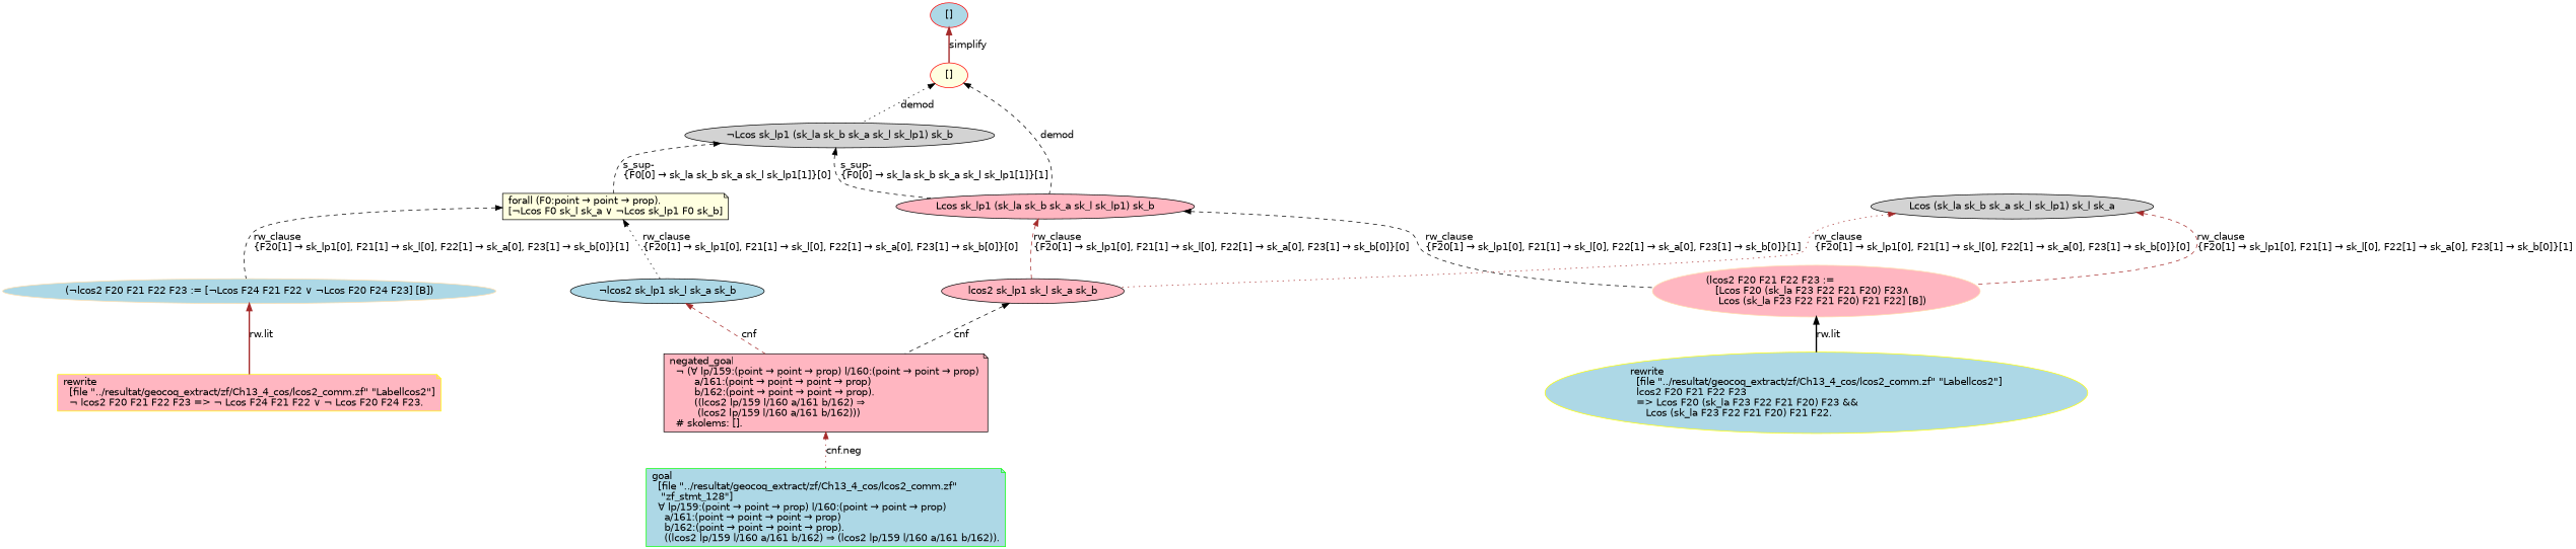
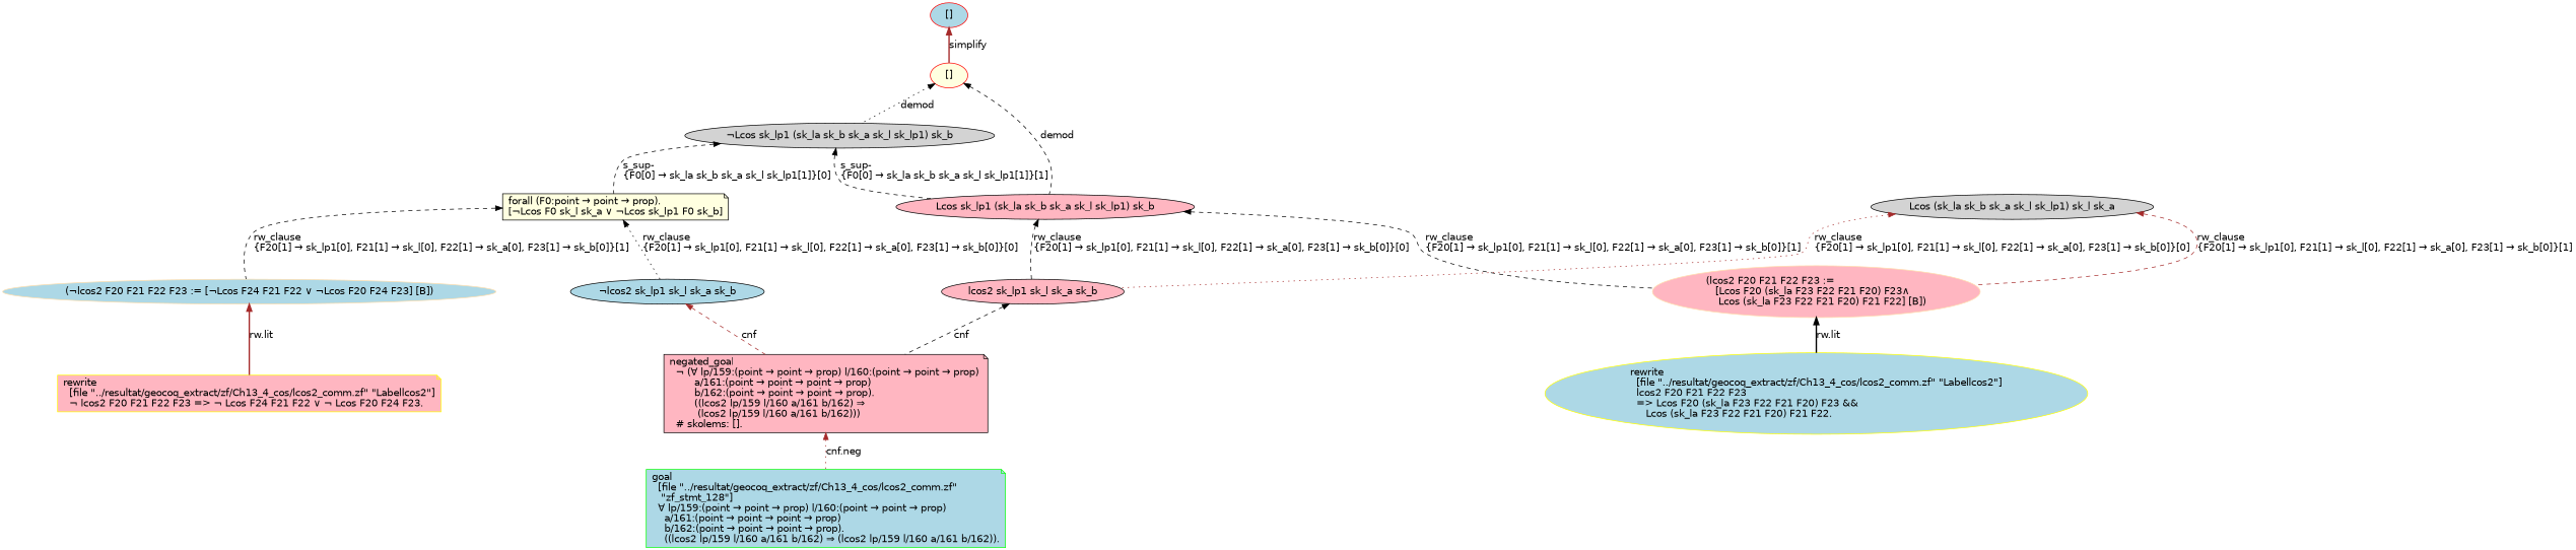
  digraph {
    fontname="DejaVu Sans"
    node [fillcolor=lightblue fontname="DejaVu Sans" shape=ellipse style=filled]
    edge [color=black dir=back fontname="DejaVu Sans" style=dashed]
    n1 [color=red label="[]"]
    n2 [color=red fillcolor=lightyellow label="[]"]
    n3 [fillcolor=lightpink label="Lcos sk_lp1 (sk_la sk_b sk_a sk_l sk_lp1) sk_b\l"]
    n4 [fillcolor=lightgrey label="¬Lcos sk_lp1 (sk_la sk_b sk_a sk_l sk_lp1) sk_b\l"]
    n5 [color=navajowhite fillcolor=lightpink label="(lcos2 F20 F21 F22 F23 :=\l   [Lcos F20 (sk_la F23 F22 F21 F20) F23∧\l    Lcos (sk_la F23 F22 F21 F20) F21 F22] [B])\l"]
    n6 [fillcolor=lightpink label="lcos2 sk_lp1 sk_l sk_a sk_b\l"]
    n7 [fillcolor=lightyellow label="forall (F0:point → point → prop).\l[¬Lcos F0 sk_l sk_a ∨ ¬Lcos sk_lp1 F0 sk_b]\l" shape=note]
    n8 [color=yellow label="rewrite\l  [file \"../resultat/geocoq_extract/zf/Ch13_4_cos/lcos2_comm.zf\" \"Labellcos2\"]\l  lcos2 F20 F21 F22 F23\l  =\> Lcos F20 (sk_la F23 F22 F21 F20) F23 && \l     Lcos (sk_la F23 F22 F21 F20) F21 F22.\l"]
    n9 [fillcolor=lightpink label="negated_goal\l  ¬ (∀ lp/159:(point → point → prop) l/160:(point → point → prop) \l        a/161:(point → point → point → prop) \l        b/162:(point → point → point → prop).\l        ((lcos2 lp/159 l/160 a/161 b/162) ⇒\l         (lcos2 lp/159 l/160 a/161 b/162)))\l  # skolems: [].\l" shape=note]
    n10 [color=green label="goal\l  [file \"../resultat/geocoq_extract/zf/Ch13_4_cos/lcos2_comm.zf\" \l   \"zf_stmt_128\"]\l  ∀ lp/159:(point → point → prop) l/160:(point → point → prop) \l    a/161:(point → point → point → prop) \l    b/162:(point → point → point → prop).\l    ((lcos2 lp/159 l/160 a/161 b/162) ⇒ (lcos2 lp/159 l/160 a/161 b/162)).\l" shape=note]
    n11 [color=navajowhite label="(¬lcos2 F20 F21 F22 F23 := [¬Lcos F24 F21 F22 ∨ ¬Lcos F20 F24 F23] [B])\l"]
    n12 [label="¬lcos2 sk_lp1 sk_l sk_a sk_b\l"]
    n13 [fillcolor=lightgrey label="Lcos (sk_la sk_b sk_a sk_l sk_lp1) sk_l sk_a\l"]
    n14 [color=yellow fillcolor=lightpink label="rewrite\l  [file \"../resultat/geocoq_extract/zf/Ch13_4_cos/lcos2_comm.zf\" \"Labellcos2\"]\l  ¬ lcos2 F20 F21 F22 F23 =\> ¬ Lcos F24 F21 F22 ∨ ¬ Lcos F20 F24 F23.\l" shape=note]
    n1 -> n2 [color=brown label=simplify style=bold]
    n2 -> n3 [label=demod]
    n2 -> n4 [label=demod style=dotted]
    n3 -> n5 [label="rw_clause\l\{F20[1] → sk_lp1[0], F21[1] → sk_l[0], F22[1] → sk_a[0], F23[1] → sk_b[0]\}[1]\l"]
-   n3 -> n6 [color=brown label="rw_clause\l\{F20[1] → sk_lp1[0], F21[1] → sk_l[0], F22[1] → sk_a[0], F23[1] → sk_b[0]\}[0]\l"]
+   n3 -> n6 [label="rw_clause\l\{F20[1] → sk_lp1[0], F21[1] → sk_l[0], F22[1] → sk_a[0], F23[1] → sk_b[0]\}[0]\l"]
    n4 -> n3 [label="s_sup-\l\{F0[0] → sk_la sk_b sk_a sk_l sk_lp1[1]\}[1]\l"]
    n4 -> n7 [label="s_sup-\l\{F0[0] → sk_la sk_b sk_a sk_l sk_lp1[1]\}[0]\l"]
    n5 -> n8 [label="rw.lit" style=bold]
    n6 -> n9 [label=cnf]
    n7 -> n11 [label="rw_clause\l\{F20[1] → sk_lp1[0], F21[1] → sk_l[0], F22[1] → sk_a[0], F23[1] → sk_b[0]\}[1]\l"]
    n7 -> n12 [label="rw_clause\l\{F20[1] → sk_lp1[0], F21[1] → sk_l[0], F22[1] → sk_a[0], F23[1] → sk_b[0]\}[0]\l" style=dotted]
    n9 -> n10 [color=brown label="cnf.neg" style=dotted]
    n11 -> n14 [color=brown label="rw.lit" style=bold]
    n12 -> n9 [color=brown label=cnf]
    n13 -> n5 [color=brown label="rw_clause\l\{F20[1] → sk_lp1[0], F21[1] → sk_l[0], F22[1] → sk_a[0], F23[1] → sk_b[0]\}[1]\l"]
    n13 -> n6 [color=brown label="rw_clause\l\{F20[1] → sk_lp1[0], F21[1] → sk_l[0], F22[1] → sk_a[0], F23[1] → sk_b[0]\}[0]\l" style=dotted]
  }
